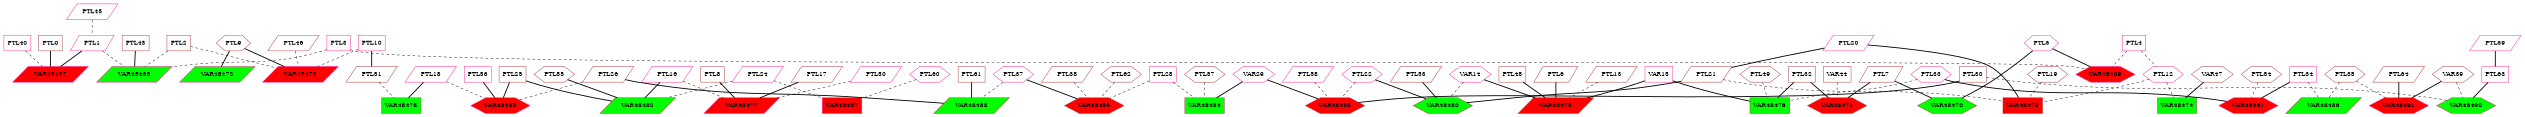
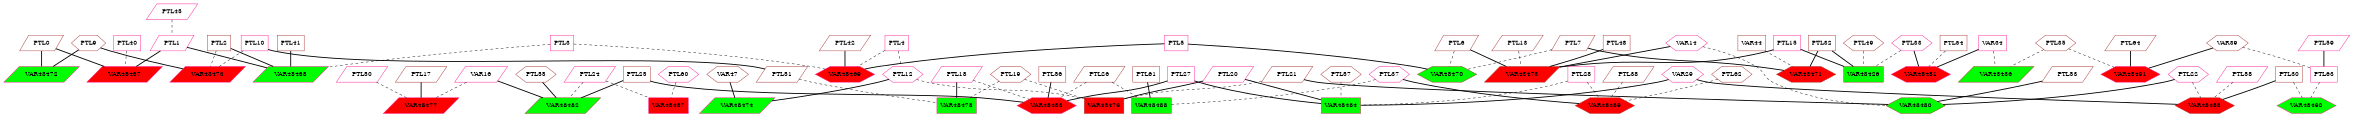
  graph {
    node [color=brown shape=parallelogram]
    edge [style=bold]
    VAR48467 [color=deeppink fillcolor=red style=filled]
-   PTL0 [shape=box]
+   PTL0
    VAR48472 [color=deeppink fillcolor=green style=filled]
    PTL1 [color=deeppink]
    VAR48468 [color=deeppink fillcolor=green style=filled]
    PTL2 [shape=box]
    VAR48473 [color=deeppink fillcolor=red style=filled]
    PTL3 [color=deeppink shape=box]
    VAR48469 [color=deeppink fillcolor=red shape=hexagon style=filled]
    PTL4 [color=deeppink shape=box]
    PTL12 [color=deeppink shape=hexagon]
-   VAR48474 [color=deeppink fillcolor=green shape=box style=filled]
-   PTL5 [color=deeppink shape=hexagon]
+   VAR48474 [color=deeppink fillcolor=green style=filled]
+   PTL5 [color=deeppink shape=box]
    VAR48470 [fillcolor=green shape=hexagon style=filled]
    PTL6
    VAR48475 [fillcolor=red style=filled]
    PTL7
    VAR48471 [fillcolor=red shape=hexagon style=filled]
-   PTL8 [shape=box]
    VAR48477 [color=deeppink fillcolor=red style=filled]
    PTL9 [shape=hexagon]
    PTL10 [color=deeppink shape=box]
    PTL51
    VAR48478 [color=deeppink fillcolor=green shape=box style=filled]
    VAR48479 [fillcolor=red shape=box style=filled]
    PTL13
    n27 [color=deeppink label=VAR14 shape=hexagon]
    VAR48480 [fillcolor=green shape=hexagon style=filled]
-   PTL15 [color=deeppink shape=box label=VAR15]
-   VAR48476 [fillcolor=green shape=box style=filled]
-   PTL16 [color=deeppink]
+   PTL15 [color=deeppink shape=box]
+   VAR48476 [fillcolor=green shape=box style=filled label=VAR48426]
+   PTL16 [color=deeppink label=VAR16]
    VAR48482 [fillcolor=green style=filled]
    PTL17
    PTL18 [color=deeppink]
    VAR48483 [color=deeppink fillcolor=red shape=hexagon style=filled]
    PTL19 [shape=hexagon]
    PTL20 [color=deeppink]
    VAR48484 [color=deeppink fillcolor=green shape=box style=filled]
    PTL21
    PTL22 [color=deeppink shape=hexagon]
    VAR48485 [fillcolor=red shape=hexagon style=filled]
    VAR48481 [color=deeppink fillcolor=red shape=hexagon style=filled]
    PTL24 [color=deeppink]
    VAR48487 [color=deeppink fillcolor=red shape=box style=filled]
    PTL25 [shape=box]
    PTL26
-   VAR48488 [fillcolor=green style=filled]
+   VAR48488 [fillcolor=green shape=box style=filled]
+   PTL27 [color=deeppink shape=box]
    PTL28 [color=deeppink shape=box]
    VAR48489 [fillcolor=red shape=hexagon style=filled]
    n51 [color=deeppink label=VAR29 shape=hexagon]
    PTL30 [shape=box]
    VAR48490 [color=deeppink fillcolor=green shape=hexagon style=filled]
    VAR48486 [fillcolor=green style=filled]
    PTL32 [shape=box]
    PTL33 [color=deeppink shape=hexagon]
-   PTL34 [color=deeppink shape=box]
+   PTL34 [color=deeppink shape=box label=VAR34]
    PTL35 [shape=hexagon]
    VAR48491 [color=deeppink fillcolor=red shape=hexagon style=filled]
    PTL37 [color=deeppink shape=hexagon]
    PTL38
    n62 [label=VAR39 shape=hexagon]
    PTL40 [color=deeppink shape=box]
-   PTL41 [shape=box label=PTL43]
+   PTL41 [shape=box]
+   PTL42
    n66 [label=VAR44 shape=box]
    PTL45 [color=deeppink]
-   PTL46
    n69 [label=VAR47 shape=hexagon]
    PTL48 [shape=box]
    PTL49 [shape=hexagon]
    PTL50 [color=deeppink]
    PTL53
-   PTL54 [shape=hexagon]
+   PTL54 [shape=box]
    PTL55 [shape=hexagon]
-   PTL56 [color=deeppink shape=box]
+   PTL56 [shape=box]
    PTL57 [shape=hexagon]
    PTL58 [color=deeppink]
    PTL59 [color=deeppink]
    PTL63 [color=deeppink shape=box]
    PTL60 [color=deeppink shape=hexagon]
    PTL61 [shape=box]
    PTL62 [shape=hexagon]
    PTL64
    PTL0 -- VAR48467
+   PTL0 -- VAR48472
    PTL1 -- VAR48467
-   PTL1 -- VAR48468 [style=dashed]
-   PTL2 -- VAR48468 [style=dashed]
+   PTL1 -- VAR48468
+   PTL2 -- VAR48468
    PTL2 -- VAR48473 [style=dashed]
    PTL3 -- VAR48468 [style=dashed]
    PTL3 -- VAR48469 [style=dashed]
    PTL4 -- VAR48469 [style=dashed]
    PTL4 -- PTL12 [style=dashed]
-   PTL12 -- VAR48474 [style=dashed]
+   PTL12 -- VAR48474
    PTL12 -- VAR48479 [style=dashed]
    PTL5 -- VAR48469
    PTL5 -- VAR48470
+   PTL6 -- VAR48470 [style=dashed]
    PTL6 -- VAR48475
-   PTL7 -- VAR48470
+   PTL7 -- VAR48470 [style=dashed]
    PTL7 -- VAR48471
-   PTL8 -- VAR48477
    PTL9 -- VAR48472
    PTL9 -- VAR48473
    PTL10 -- VAR48473 [style=dashed]
    PTL10 -- PTL51
    PTL51 -- VAR48478 [style=dashed]
    PTL13 -- VAR48475 [style=dashed]
    n27 -- VAR48475
    n27 -- VAR48480 [style=dashed]
    PTL15 -- VAR48475
    PTL15 -- VAR48476
    PTL16 -- VAR48477 [style=dashed]
    PTL16 -- VAR48482
    PTL17 -- VAR48477
    PTL18 -- VAR48478
    PTL18 -- VAR48483 [style=dashed]
+   PTL19 -- VAR48478 [style=dashed]
    PTL19 -- VAR48479 [style=dashed]
    PTL20 -- VAR48479
-   PTL20 -- PTL21
+   PTL20 -- VAR48484
    PTL21 -- VAR48479 [style=dashed]
    PTL21 -- VAR48480
    PTL22 -- VAR48480
    PTL22 -- VAR48485 [style=dashed]
    PTL24 -- VAR48482 [style=dashed]
    PTL24 -- VAR48487 [style=dashed]
    PTL25 -- VAR48482
    PTL25 -- VAR48483
    PTL26 -- VAR48483 [style=dashed]
-   PTL26 -- VAR48488
+   PTL26 -- VAR48488 [style=dashed]
+   PTL27 -- VAR48483
+   PTL27 -- VAR48484
    PTL28 -- VAR48484 [style=dashed]
    PTL28 -- VAR48489 [style=dashed]
    n51 -- VAR48484
    n51 -- VAR48485
    PTL30 -- VAR48485
    PTL30 -- VAR48490 [style=dashed]
    PTL32 -- VAR48471
    PTL32 -- VAR48476
    PTL33 -- VAR48476 [style=dashed]
    PTL33 -- VAR48481
    PTL34 -- VAR48481
    PTL34 -- VAR48486 [style=dashed]
    PTL35 -- VAR48486 [style=dashed]
    PTL35 -- VAR48491 [style=dashed]
    PTL37 -- VAR48488 [style=dashed]
    PTL37 -- VAR48489
    PTL38 -- VAR48489 [style=dashed]
-   n62 -- VAR48490 [style=dashed]
+   n62 -- PTL63 [style=dashed]
    n62 -- VAR48491
    PTL40 -- VAR48467 [style=dashed]
    PTL41 -- VAR48468
+   PTL42 -- VAR48469
    n66 -- VAR48471 [style=dashed]
    PTL45 -- PTL1 [style=dashed]
-   PTL46 -- VAR48473 [style=dashed]
    n69 -- VAR48474
    PTL48 -- VAR48475
    PTL49 -- VAR48476 [style=dashed]
    PTL50 -- VAR48477 [style=dashed]
    PTL53 -- VAR48480
    PTL54 -- VAR48481 [style=dashed]
    PTL55 -- VAR48482
    PTL56 -- VAR48483
    PTL57 -- VAR48484 [style=dashed]
    PTL58 -- VAR48485 [style=dashed]
    PTL59 -- PTL63
-   PTL63 -- VAR48490
+   PTL63 -- VAR48490 [style=dashed]
    PTL60 -- VAR48487 [style=dashed]
    PTL61 -- VAR48488
    PTL62 -- VAR48489 [style=dashed]
    PTL64 -- VAR48491
  }
